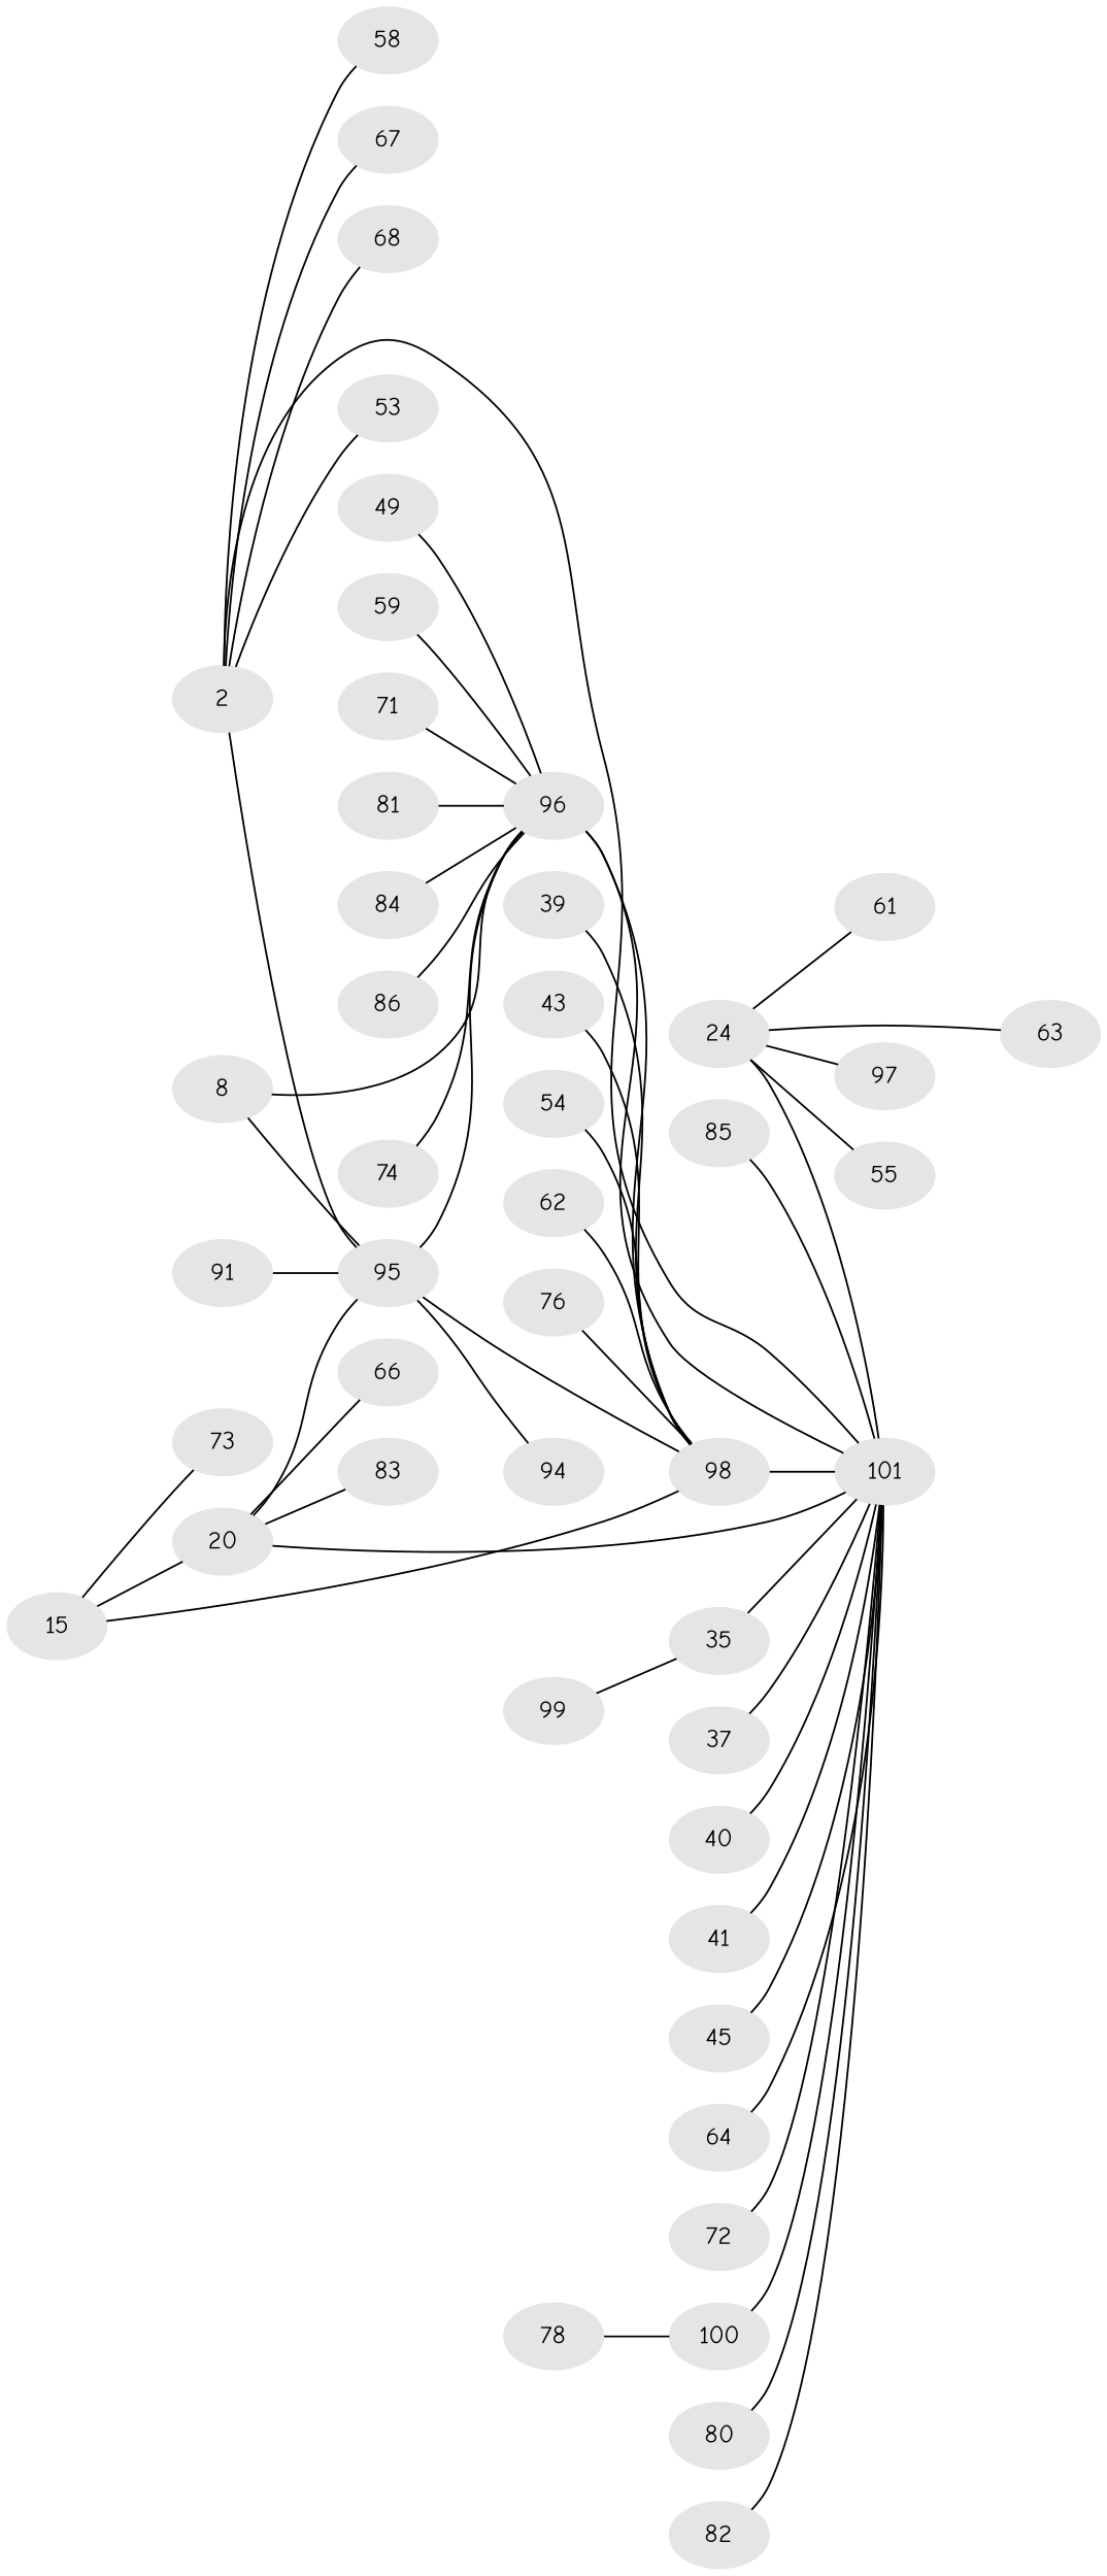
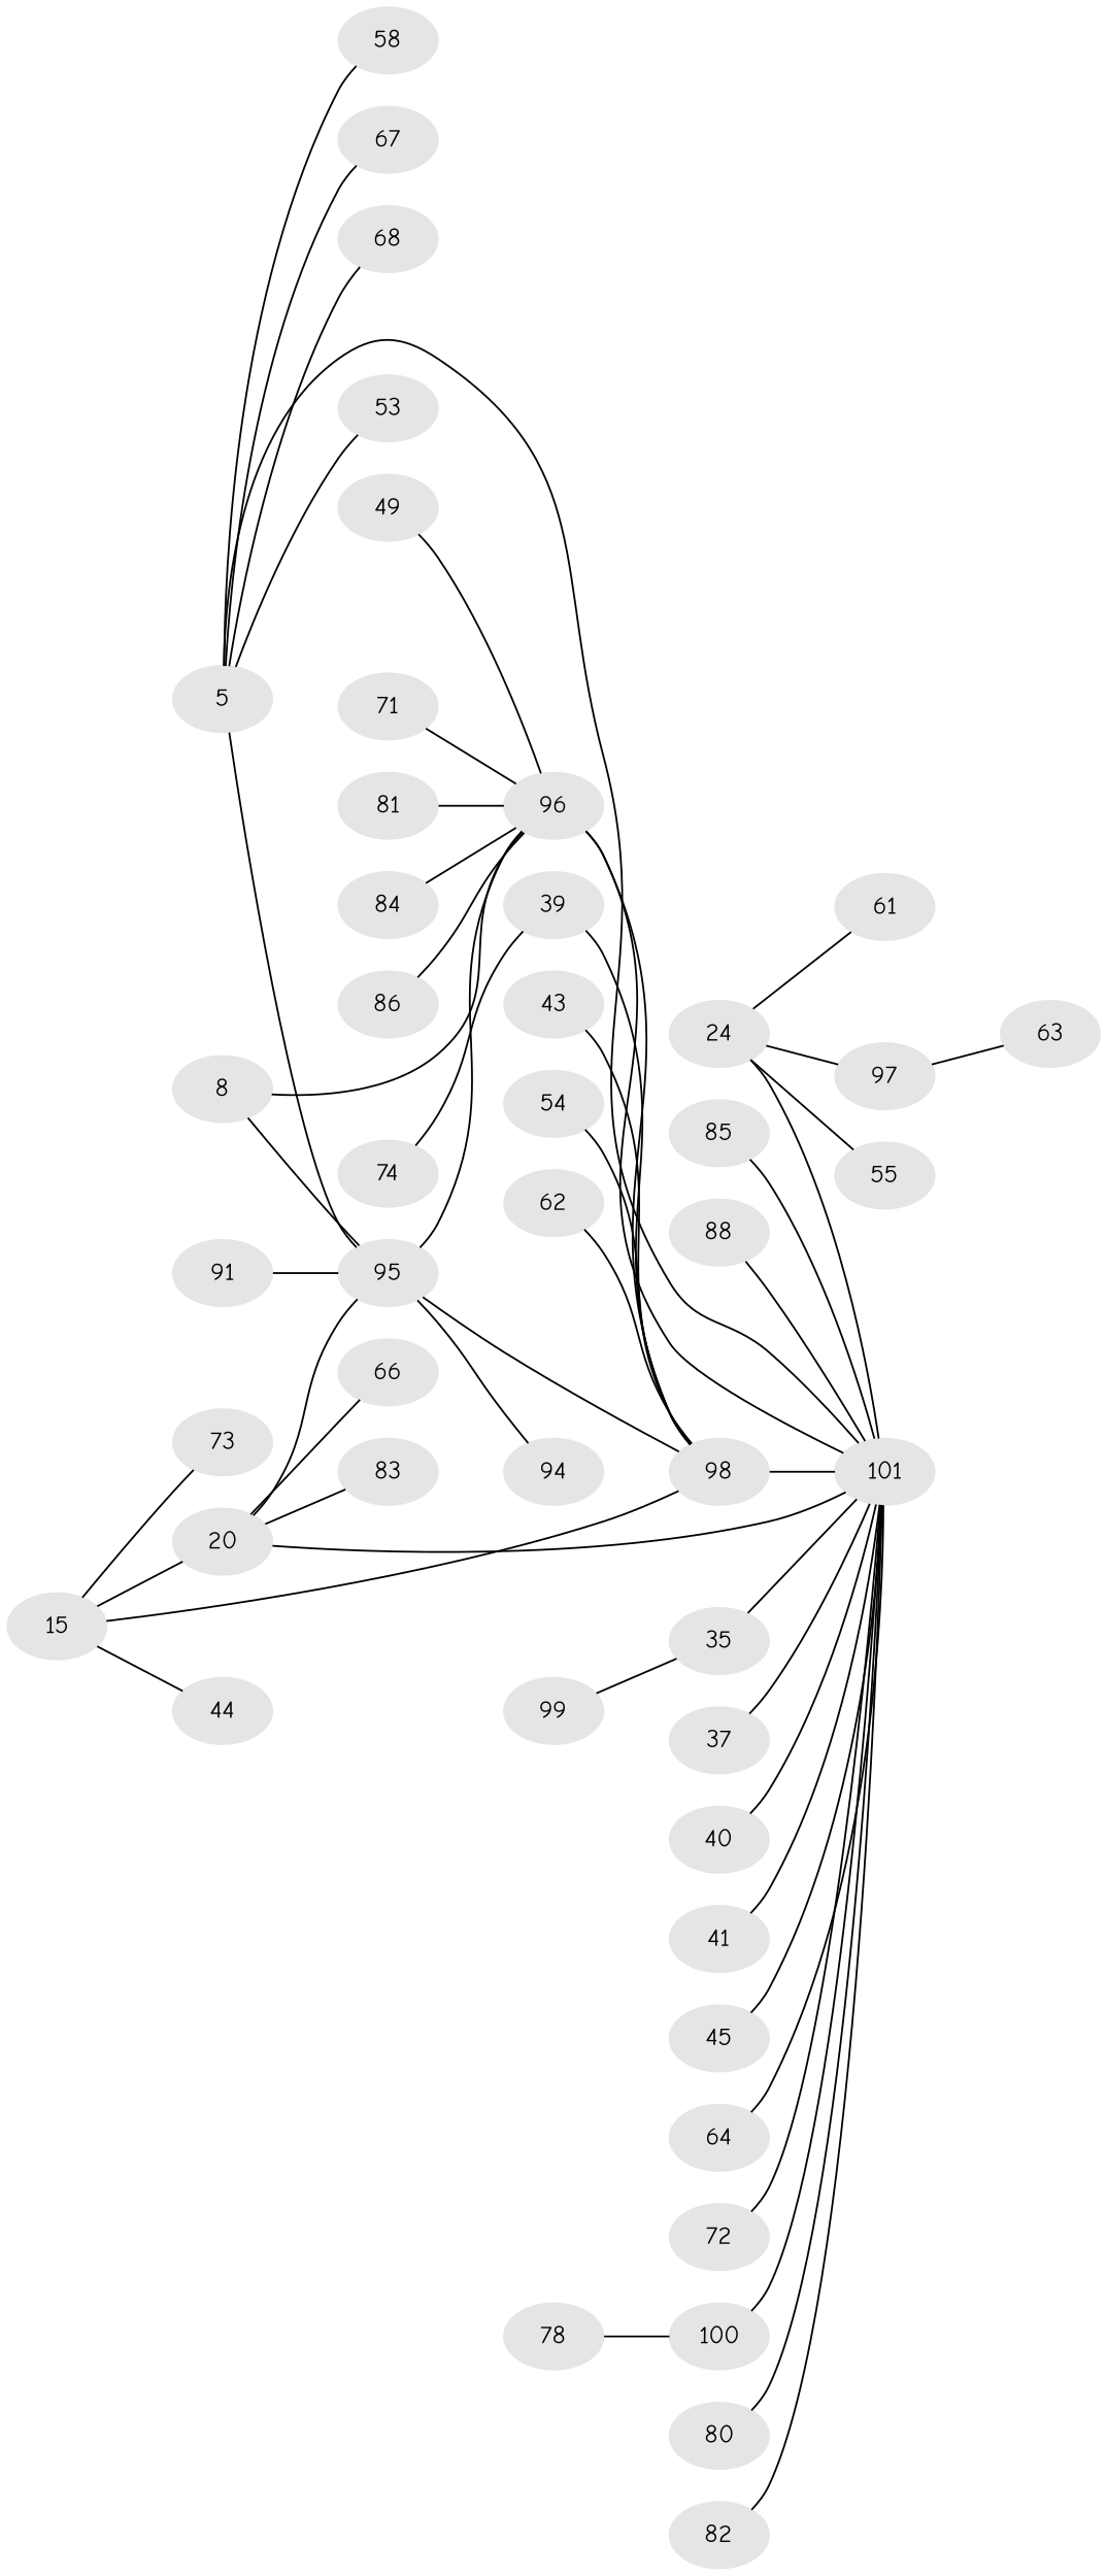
  graph {
    fontname="Comic Neue"
    rankdir=LR
    node [color=gray90 fontname="Comic Neue" style=filled]
    edge [fontname="Comic Neue"]
-   2 [super="+1"]
+   2 [super="+1" label=5]
    n2 [label=53]
    58
    67 [super="+48"]
    68
    n6 [label=95 super="+69+70+75+77+89"]
    101 [super="+95+97+79"]
    96 [super="+34+51+10+42"]
    98 [super="+33+36"]
    94 [super="+87"]
    8 [super="+7"]
    15 [super="+14"]
    20 [super="+18"]
+   44
    73
    66 [super="+56"]
    83
    n18 [label=24 super="+23"]
    55
    61
    63
    n22 [label=97]
    35
    37
    39
    40
    41
    43
    45
    49
    54
-   59
    62
    64
    71
    72
    74
-   76
    78
    100
    80
    81
    82
    84
    85 [super="+47"]
    86 [super="+52"]
+   88
    91
    99
    2 -- n2
    2 -- 58
    2 -- 67
    2 -- 68
    2 -- n6 [weight=6]
    2 -- 101 [weight=2]
    n6 -- 96
    n6 -- 98
    n6 -- 94
    96 -- 101 [weight=4]
    96 -- 98
    98 -- 101 [weight=2]
    8 -- n6
    8 -- 96 [weight=6]
    15 -- 98 [weight=6]
    15 -- 20
+   15 -- 44
    15 -- 73
    20 -- n6
    20 -- 101 [weight=6]
    20 -- 66
    20 -- 83
    n18 -- 101 [weight=9]
    n18 -- 55
    n18 -- 61
-   n18 -- 63
+   n22 -- 63
    n18 -- n22
    35 -- 101
    37 -- 101
    39 -- 98
    40 -- 101
    41 -- 101
    43 -- 98
    45 -- 101
    49 -- 96
    54 -- 98
-   59 -- 96
    62 -- 98
    64 -- 101
    71 -- 96
    72 -- 101
-   74 -- 96
-   76 -- 98
+   74 -- 39
    78 -- 100
    100 -- 101
    80 -- 101
    81 -- 96
    82 -- 101
    84 -- 96
    85 -- 101
    86 -- 96
+   88 -- 101
    91 -- n6
    99 -- 35
  }
